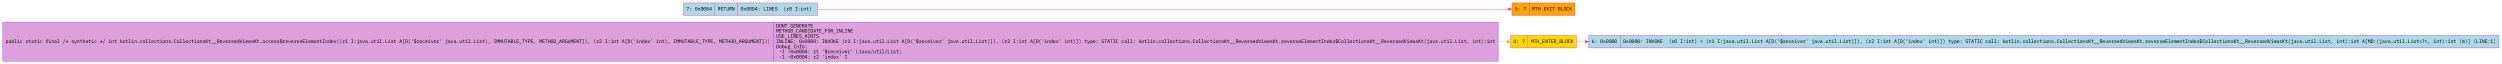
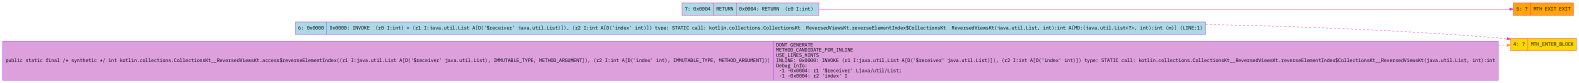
  digraph {
    fontname="IBM Plex Mono"
    rankdir=LR
    node [color=deeppink fillcolor=lightblue fontname="IBM Plex Mono" shape=record style=filled]
    edge [color=deeppink fontname="IBM Plex Mono" style=dashed]
    n1 [fillcolor=gold label="{4\:\ ?|MTH_ENTER_BLOCK\l}"]
    n2 [color=purple label="{6\:\ 0x0000|0x0000: INVOKE  (r0 I:int) = (r1 I:java.util.List A[D('$receiver' java.util.List)]), (r2 I:int A[D('index' int)]) type: STATIC call: kotlin.collections.CollectionsKt__ReversedViewsKt.reverseElementIndex$CollectionsKt__ReversedViewsKt(java.util.List, int):int A[MD:(java.util.List\<?\>, int):int (m)] (LINE:1)\l}"]
-   n3 [label="{7\:\ 0x0004|RETURN\l|0x0004: LINES  (r0 I:int) \l}"]
-   n4 [fillcolor=orange label="{5\:\ ?|MTH_EXIT_BLOCK\l}"]
+   n3 [label="{7\:\ 0x0004|RETURN\l|0x0004: RETURN  (r0 I:int) \l}"]
+   n4 [fillcolor=orange label="{5\:\ ?|MTH_EXIT_EXIT\l}"]
    n5 [color=purple fillcolor=plum label="{public static final \/* synthetic *\/ int kotlin.collections.CollectionsKt__ReversedViewsKt.access$reverseElementIndex((r1 I:java.util.List A[D('$receiver' java.util.List), IMMUTABLE_TYPE, METHOD_ARGUMENT]), (r2 I:int A[D('index' int), IMMUTABLE_TYPE, METHOD_ARGUMENT]))  | DONT_GENERATE\lMETHOD_CANDIDATE_FOR_INLINE\lUSE_LINES_HINTS\lINLINE: 0x0000: INVOKE  (r1 I:java.util.List A[D('$receiver' java.util.List)]), (r2 I:int A[D('index' int)]) type: STATIC call: kotlin.collections.CollectionsKt__ReversedViewsKt.reverseElementIndex$CollectionsKt__ReversedViewsKt(java.util.List, int):int\lDebug Info:\l  \-1 \-0x0004: r1 '$receiver' Ljava\/util\/List;\l  \-1 \-0x0004: r2 'index' I\l}"]
-   n1 -> n2
+   n2 -> n1
    n3 -> n4 [style=solid]
    n5 -> n1 [color=darkorange]
  }
